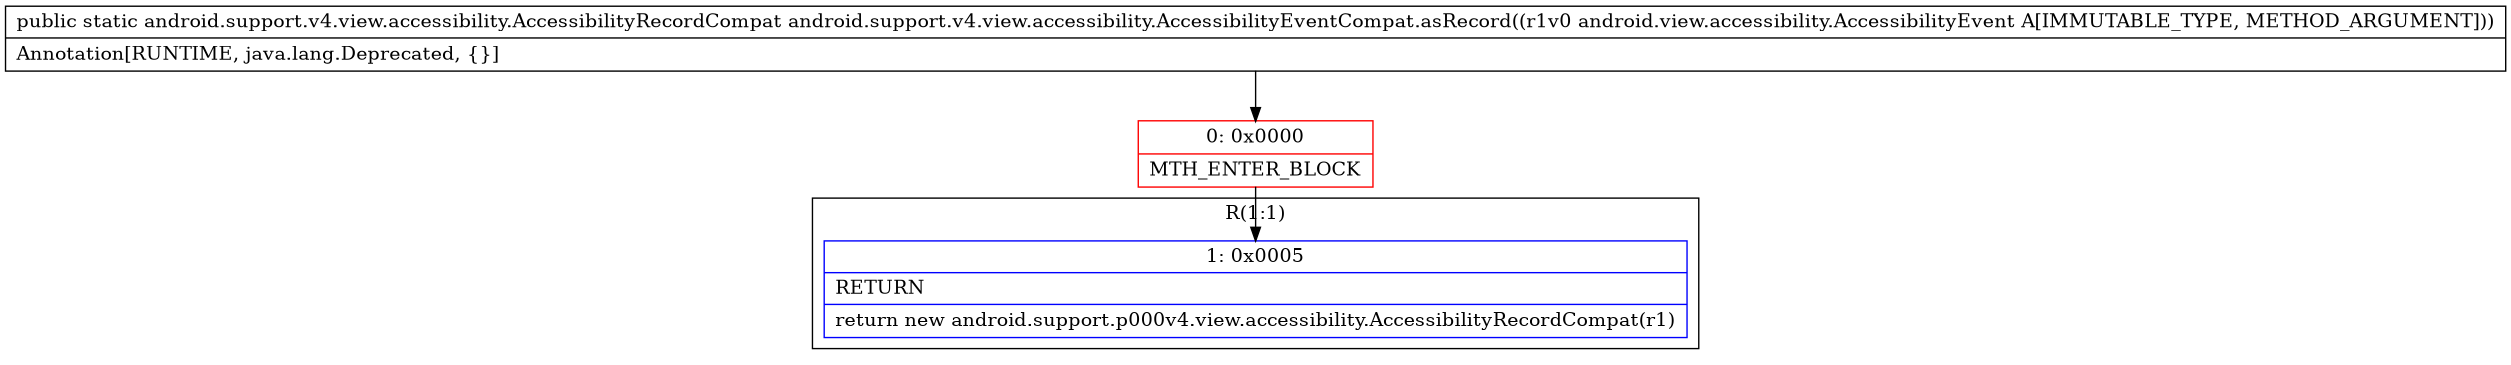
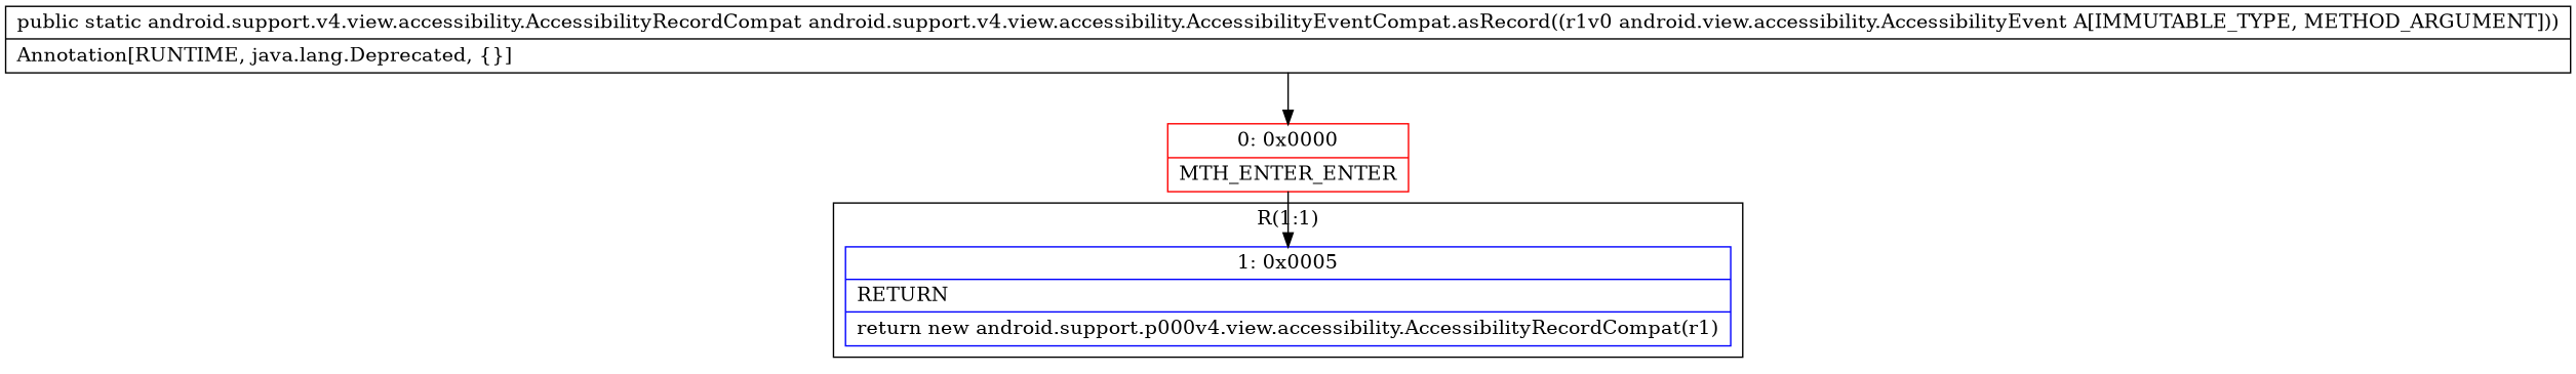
  digraph {
    node [shape=record]
    n1 [color=blue label="{1\:\ 0x0005|RETURN\l|return new android.support.p000v4.view.accessibility.AccessibilityRecordCompat(r1)\l}"]
-   n2 [color=red label="{0\:\ 0x0000|MTH_ENTER_BLOCK\l}"]
+   n2 [color=red label="{0\:\ 0x0000|MTH_ENTER_ENTER\l}"]
    n3 [label="{public static android.support.v4.view.accessibility.AccessibilityRecordCompat android.support.v4.view.accessibility.AccessibilityEventCompat.asRecord((r1v0 android.view.accessibility.AccessibilityEvent A[IMMUTABLE_TYPE, METHOD_ARGUMENT]))  | Annotation[RUNTIME, java.lang.Deprecated, \{\}]\l}"]
    subgraph cluster_1 {
      label="R(1:1)"
      n1
    }
    n2 -> n1
    n3 -> n2
  }
